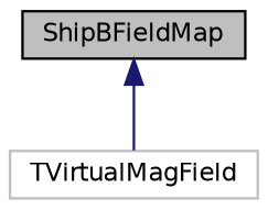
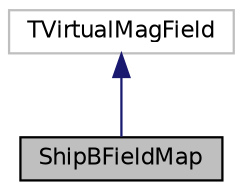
  digraph {
    node [fontname=Helvetica fontsize=10 shape=record style=filled]
    n1 [color=black fillcolor=grey75 fontcolor=black height=0.2 label=ShipBFieldMap width=0.4]
    n2 [color=grey75 fillcolor=white height=0.2 label=TVirtualMagField width=0.4]
-   n1 -> n2 [color=midnightblue dir=back fontname=Helvetica fontsize=10 labelfontname=Helvetica labelfontsize=10 style=solid]
+   n2 -> n1 [color=midnightblue dir=back fontname=Helvetica fontsize=10 labelfontname=Helvetica labelfontsize=10 style=solid]
  }
